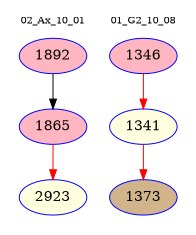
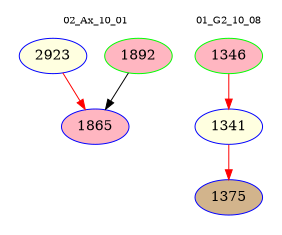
  digraph {
    node [color=blue fillcolor=lightpink style=filled]
    edge [color=red]
-   n1 [label=1892]
+   n1 [color=green label=1892]
    n2 [label=1865]
    n3 [fillcolor=lightyellow label=2923]
-   n4 [label=1346]
+   n4 [color=green label=1346]
    n5 [fillcolor=lightyellow label=1341]
-   n6 [fillcolor=tan label=1373]
+   n6 [fillcolor=tan label=1375]
    subgraph cluster_1 {
      color=white
      fontsize=10
      label="02_Ax_10_01"
      n1
      n2
      n3
    }
    subgraph cluster_2 {
      color=white
      fontsize=10
      label="01_G2_10_08"
      n4
      n5
      n6
    }
    n1 -> n2 [color=black]
-   n2 -> n3
+   n3 -> n2
    n4 -> n5
    n5 -> n6
  }
